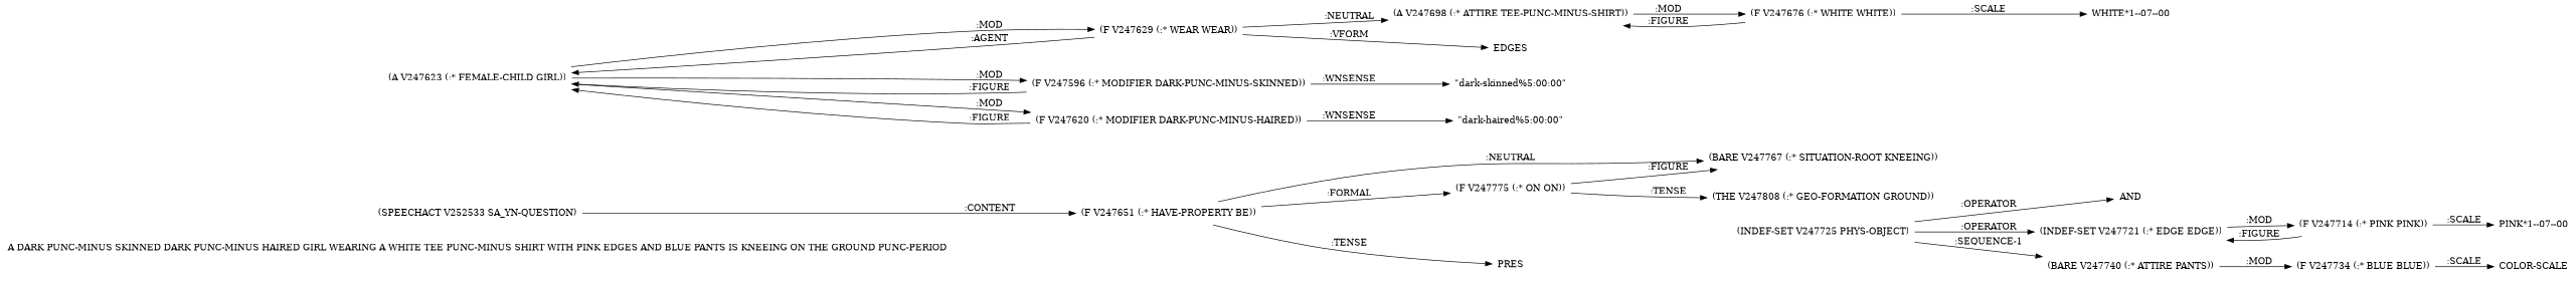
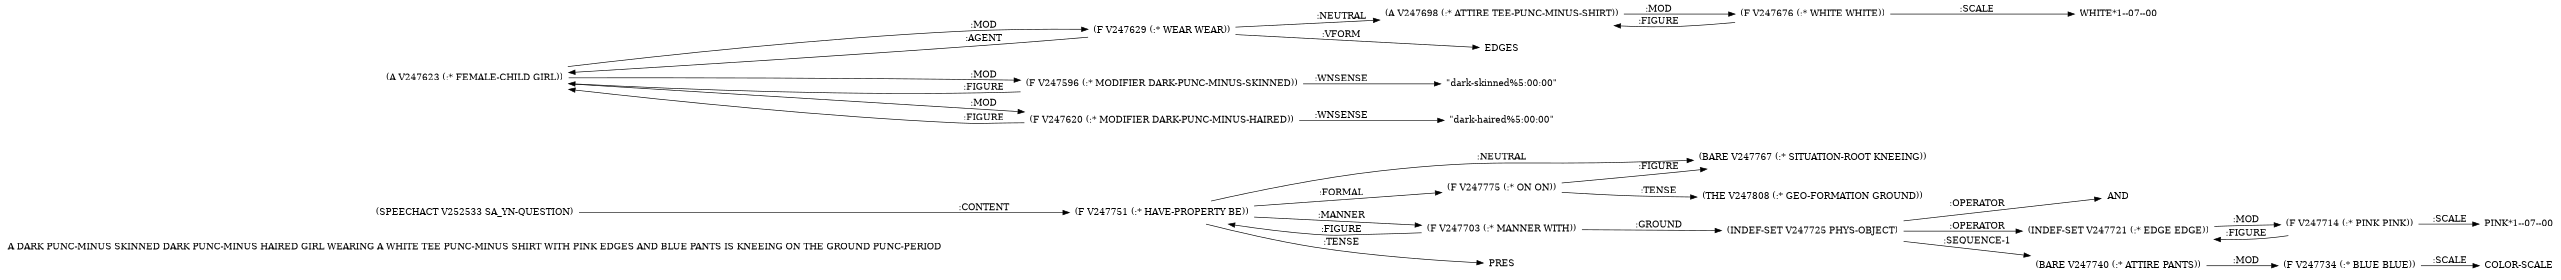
  digraph {
    rankdir=LR
    node [shape=none]
    "A DARK PUNC-MINUS SKINNED DARK PUNC-MINUS HAIRED GIRL WEARING A WHITE TEE PUNC-MINUS SHIRT WITH PINK EDGES AND BLUE PANTS IS KNEEING ON THE GROUND PUNC-PERIOD"
    n2 [label="(SPEECHACT V252533 SA_YN-QUESTION)"]
-   n3 [label="(F V247651 (:* HAVE-PROPERTY BE))"]
+   n3 [label="(F V247751 (:* HAVE-PROPERTY BE))"]
    n4 [label="(BARE V247767 (:* SITUATION-ROOT KNEEING))"]
    n5 [label="(F V247775 (:* ON ON))"]
+   n6 [label="(F V247703 (:* MANNER WITH))"]
    n7 [label=PRES]
    n8 [label="(THE V247808 (:* GEO-FORMATION GROUND))"]
    n9 [label="(INDEF-SET V247725 PHYS-OBJECT)"]
    n10 [label=AND]
    n11 [label="(INDEF-SET V247721 (:* EDGE EDGE))"]
    n12 [label="(BARE V247740 (:* ATTIRE PANTS))"]
    n13 [label="(F V247714 (:* PINK PINK))"]
    n14 [label="(F V247734 (:* BLUE BLUE))"]
    n15 [label="PINK*1--07--00"]
    n16 [label="COLOR-SCALE"]
    n17 [label="(A V247623 (:* FEMALE-CHILD GIRL))"]
    n18 [label="(F V247629 (:* WEAR WEAR))"]
    n19 [label="(F V247596 (:* MODIFIER DARK-PUNC-MINUS-SKINNED))"]
    n20 [label="(F V247620 (:* MODIFIER DARK-PUNC-MINUS-HAIRED))"]
    n21 [label="(A V247698 (:* ATTIRE TEE-PUNC-MINUS-SHIRT))"]
    n22 [label=EDGES]
    n23 [label="\"dark-skinned%5:00:00\""]
    n24 [label="\"dark-haired%5:00:00\""]
    n25 [label="(F V247676 (:* WHITE WHITE))"]
    n26 [label="WHITE*1--07--00"]
    n2 -> n3 [label=":CONTENT"]
    n3 -> n4 [label=":NEUTRAL"]
    n3 -> n5 [label=":FORMAL"]
+   n3 -> n6 [label=":MANNER"]
    n3 -> n7 [label=":TENSE"]
    n5 -> n4 [label=":FIGURE"]
    n5 -> n8 [label=":TENSE"]
+   n6 -> n3 [label=":FIGURE"]
+   n6 -> n9 [label=":GROUND"]
    n9 -> n10 [label=":OPERATOR"]
    n9 -> n11 [label=":OPERATOR"]
    n9 -> n12 [label=":SEQUENCE-1"]
    n11 -> n13 [label=":MOD"]
    n12 -> n14 [label=":MOD"]
    n13 -> n11 [label=":FIGURE"]
    n13 -> n15 [label=":SCALE"]
    n14 -> n16 [label=":SCALE"]
    n17 -> n18 [label=":MOD"]
    n17 -> n19 [label=":MOD"]
    n17 -> n20 [label=":MOD"]
    n18 -> n17 [label=":AGENT"]
    n18 -> n21 [label=":NEUTRAL"]
    n18 -> n22 [label=":VFORM"]
    n19 -> n17 [label=":FIGURE"]
    n19 -> n23 [label=":WNSENSE"]
    n20 -> n17 [label=":FIGURE"]
    n20 -> n24 [label=":WNSENSE"]
    n21 -> n25 [label=":MOD"]
    n25 -> n21 [label=":FIGURE"]
    n25 -> n26 [label=":SCALE"]
  }
